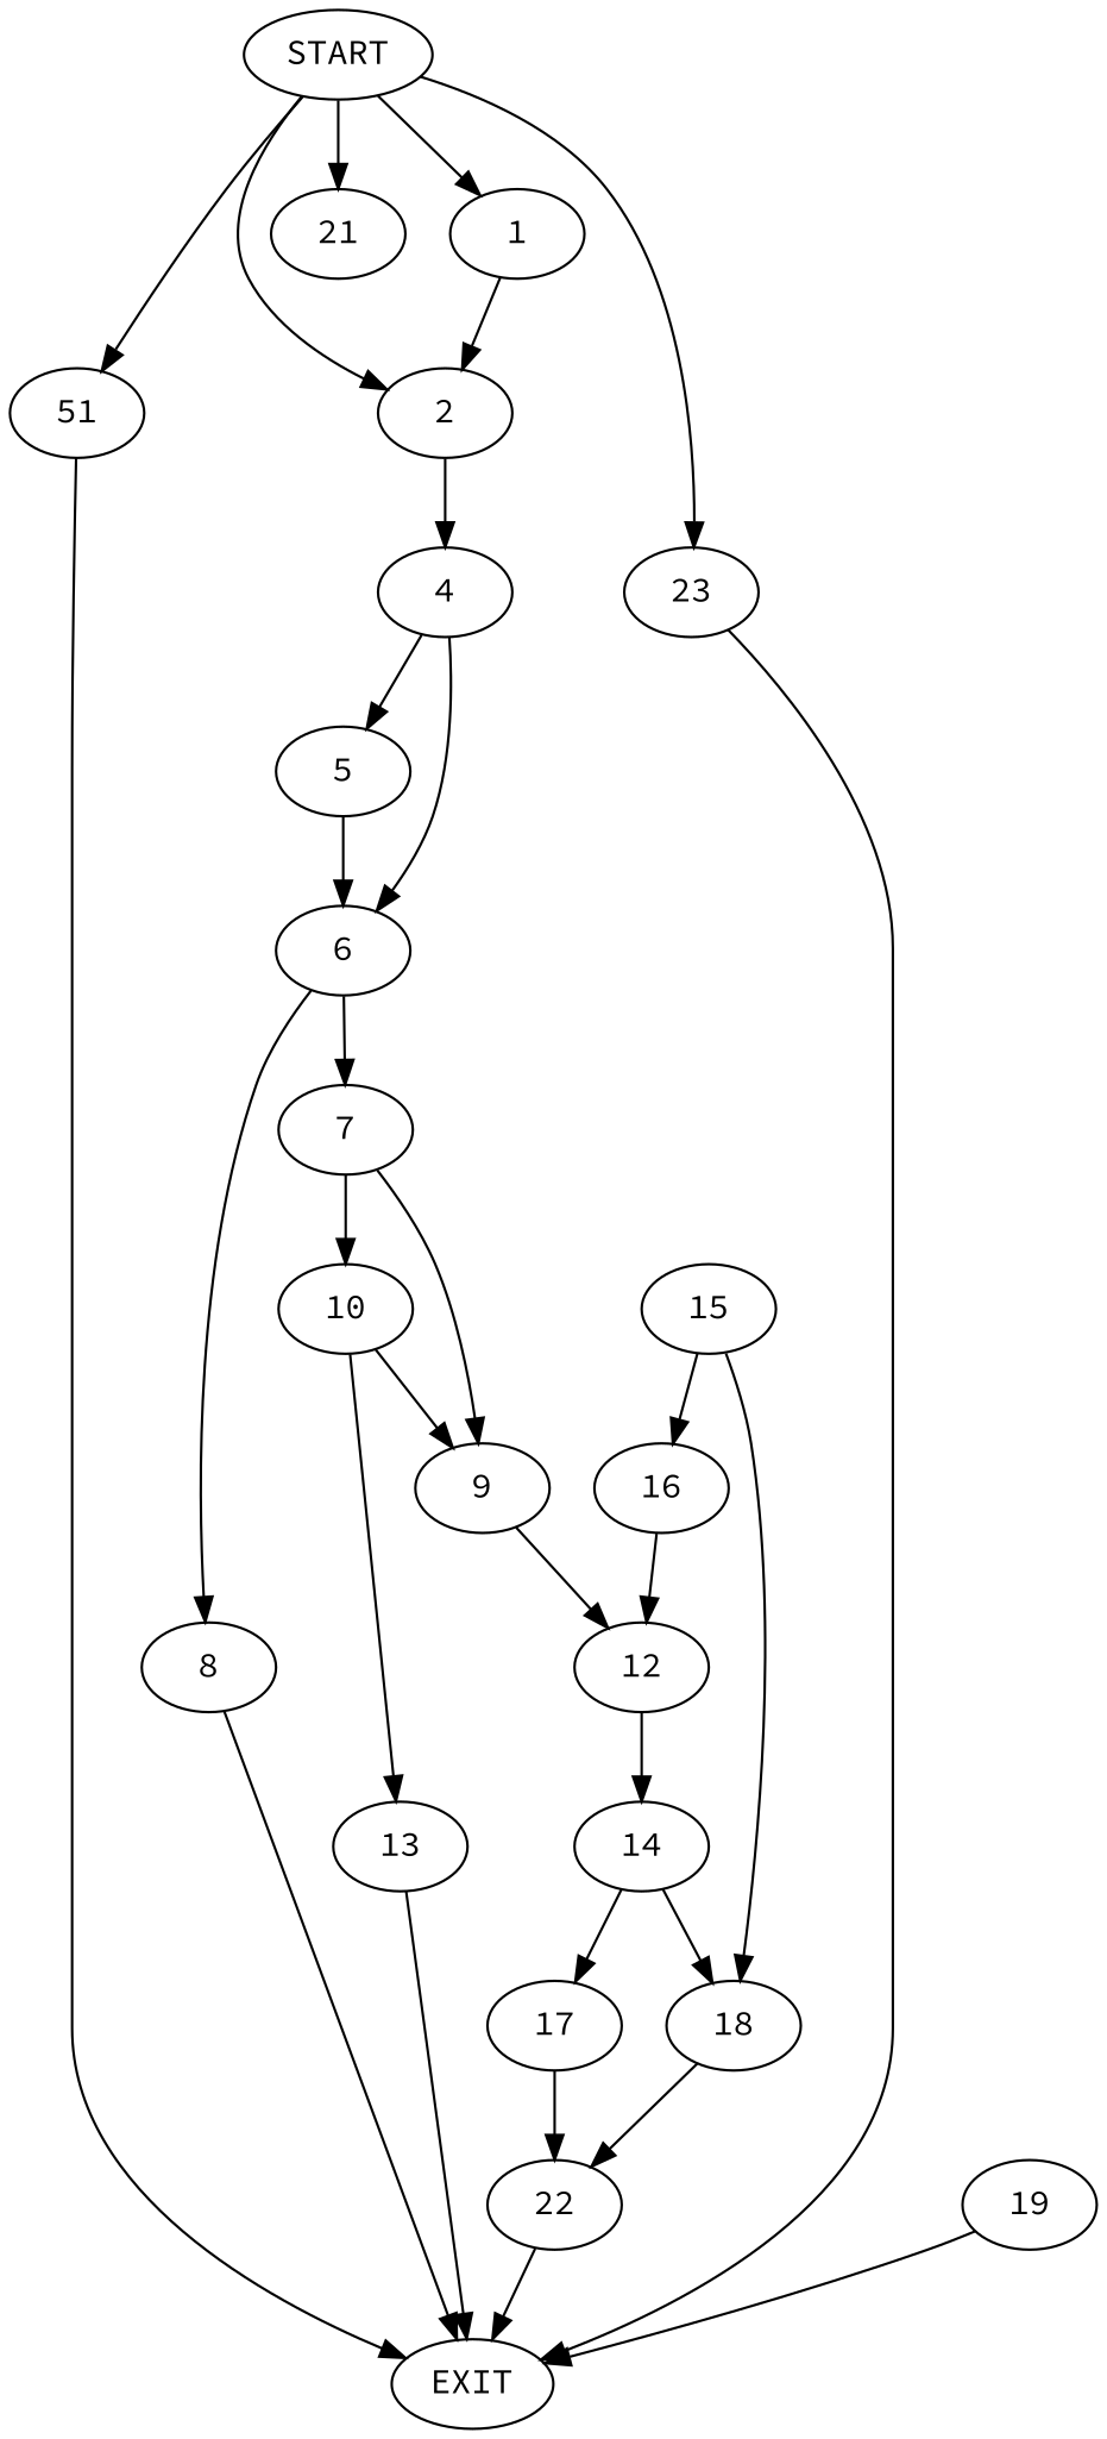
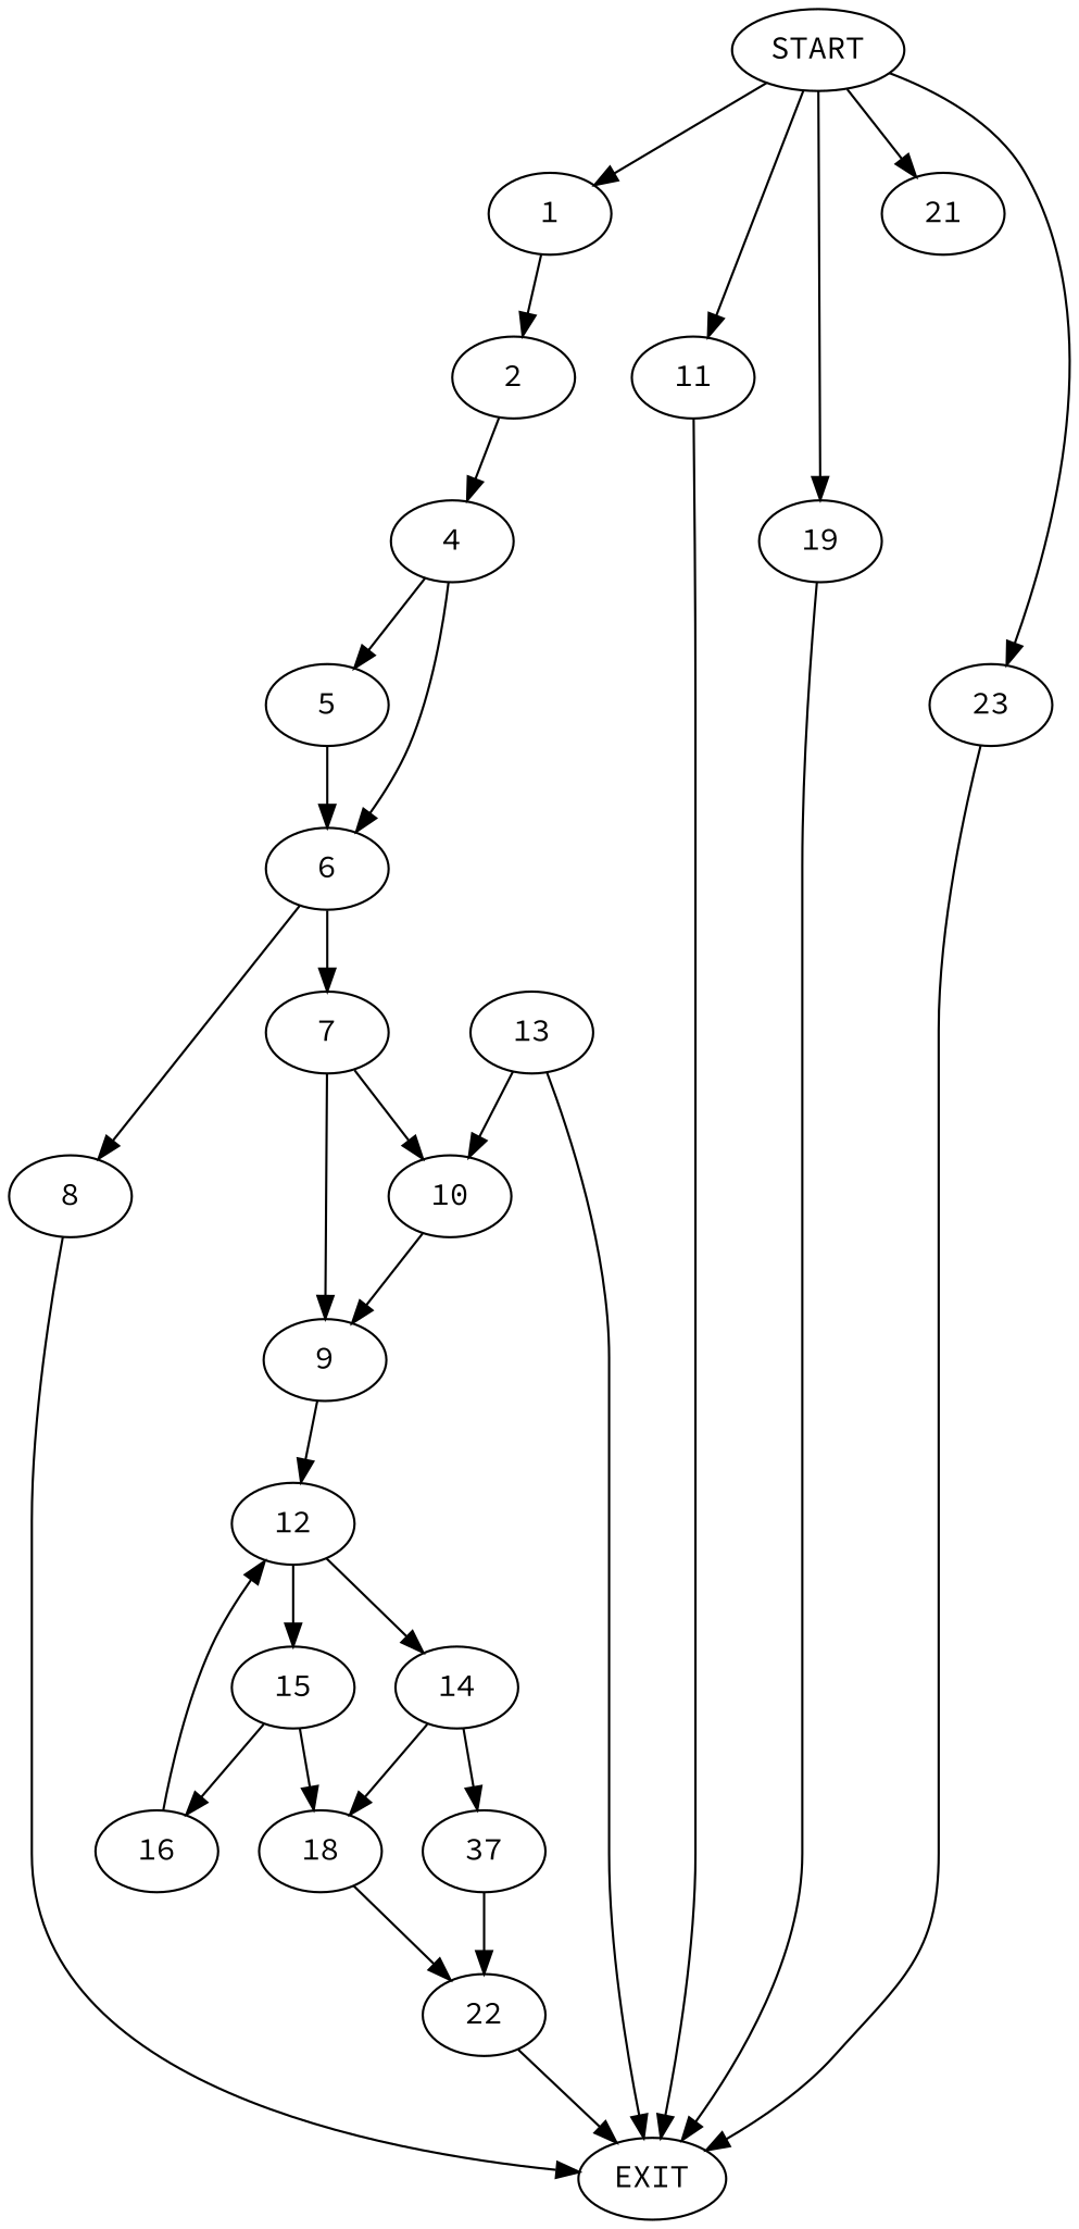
  digraph {
    fontname="Source Code Pro"
    node [fontname="Source Code Pro"]
    edge [fontname="Source Code Pro"]
    n1 [label=START]
    1
-   11 [label=51]
+   11
    19
    21
    23
    2
    n8 [label=EXIT]
    4
    5
    6
    7
    8
    9
    10
    12
    13
    14
    15
-   17
+   17 [label=37]
    18
    16
    22
    n1 -> 1
    n1 -> 11
-   n1 -> 2
+   n1 -> 19
    n1 -> 21
    n1 -> 23
    1 -> 2
    11 -> n8
    19 -> n8
    23 -> n8
    2 -> 4
    4 -> 5
    4 -> 6
    5 -> 6
    6 -> 7
    6 -> 8
    7 -> 9
    7 -> 10
    8 -> n8
    9 -> 12
    10 -> 9
-   10 -> 13
+   13 -> 10
    12 -> 14
+   12 -> 15
    13 -> n8
    14 -> 17
    14 -> 18
    15 -> 18
    15 -> 16
    17 -> 22
    18 -> 22
    16 -> 12
    22 -> n8
  }
